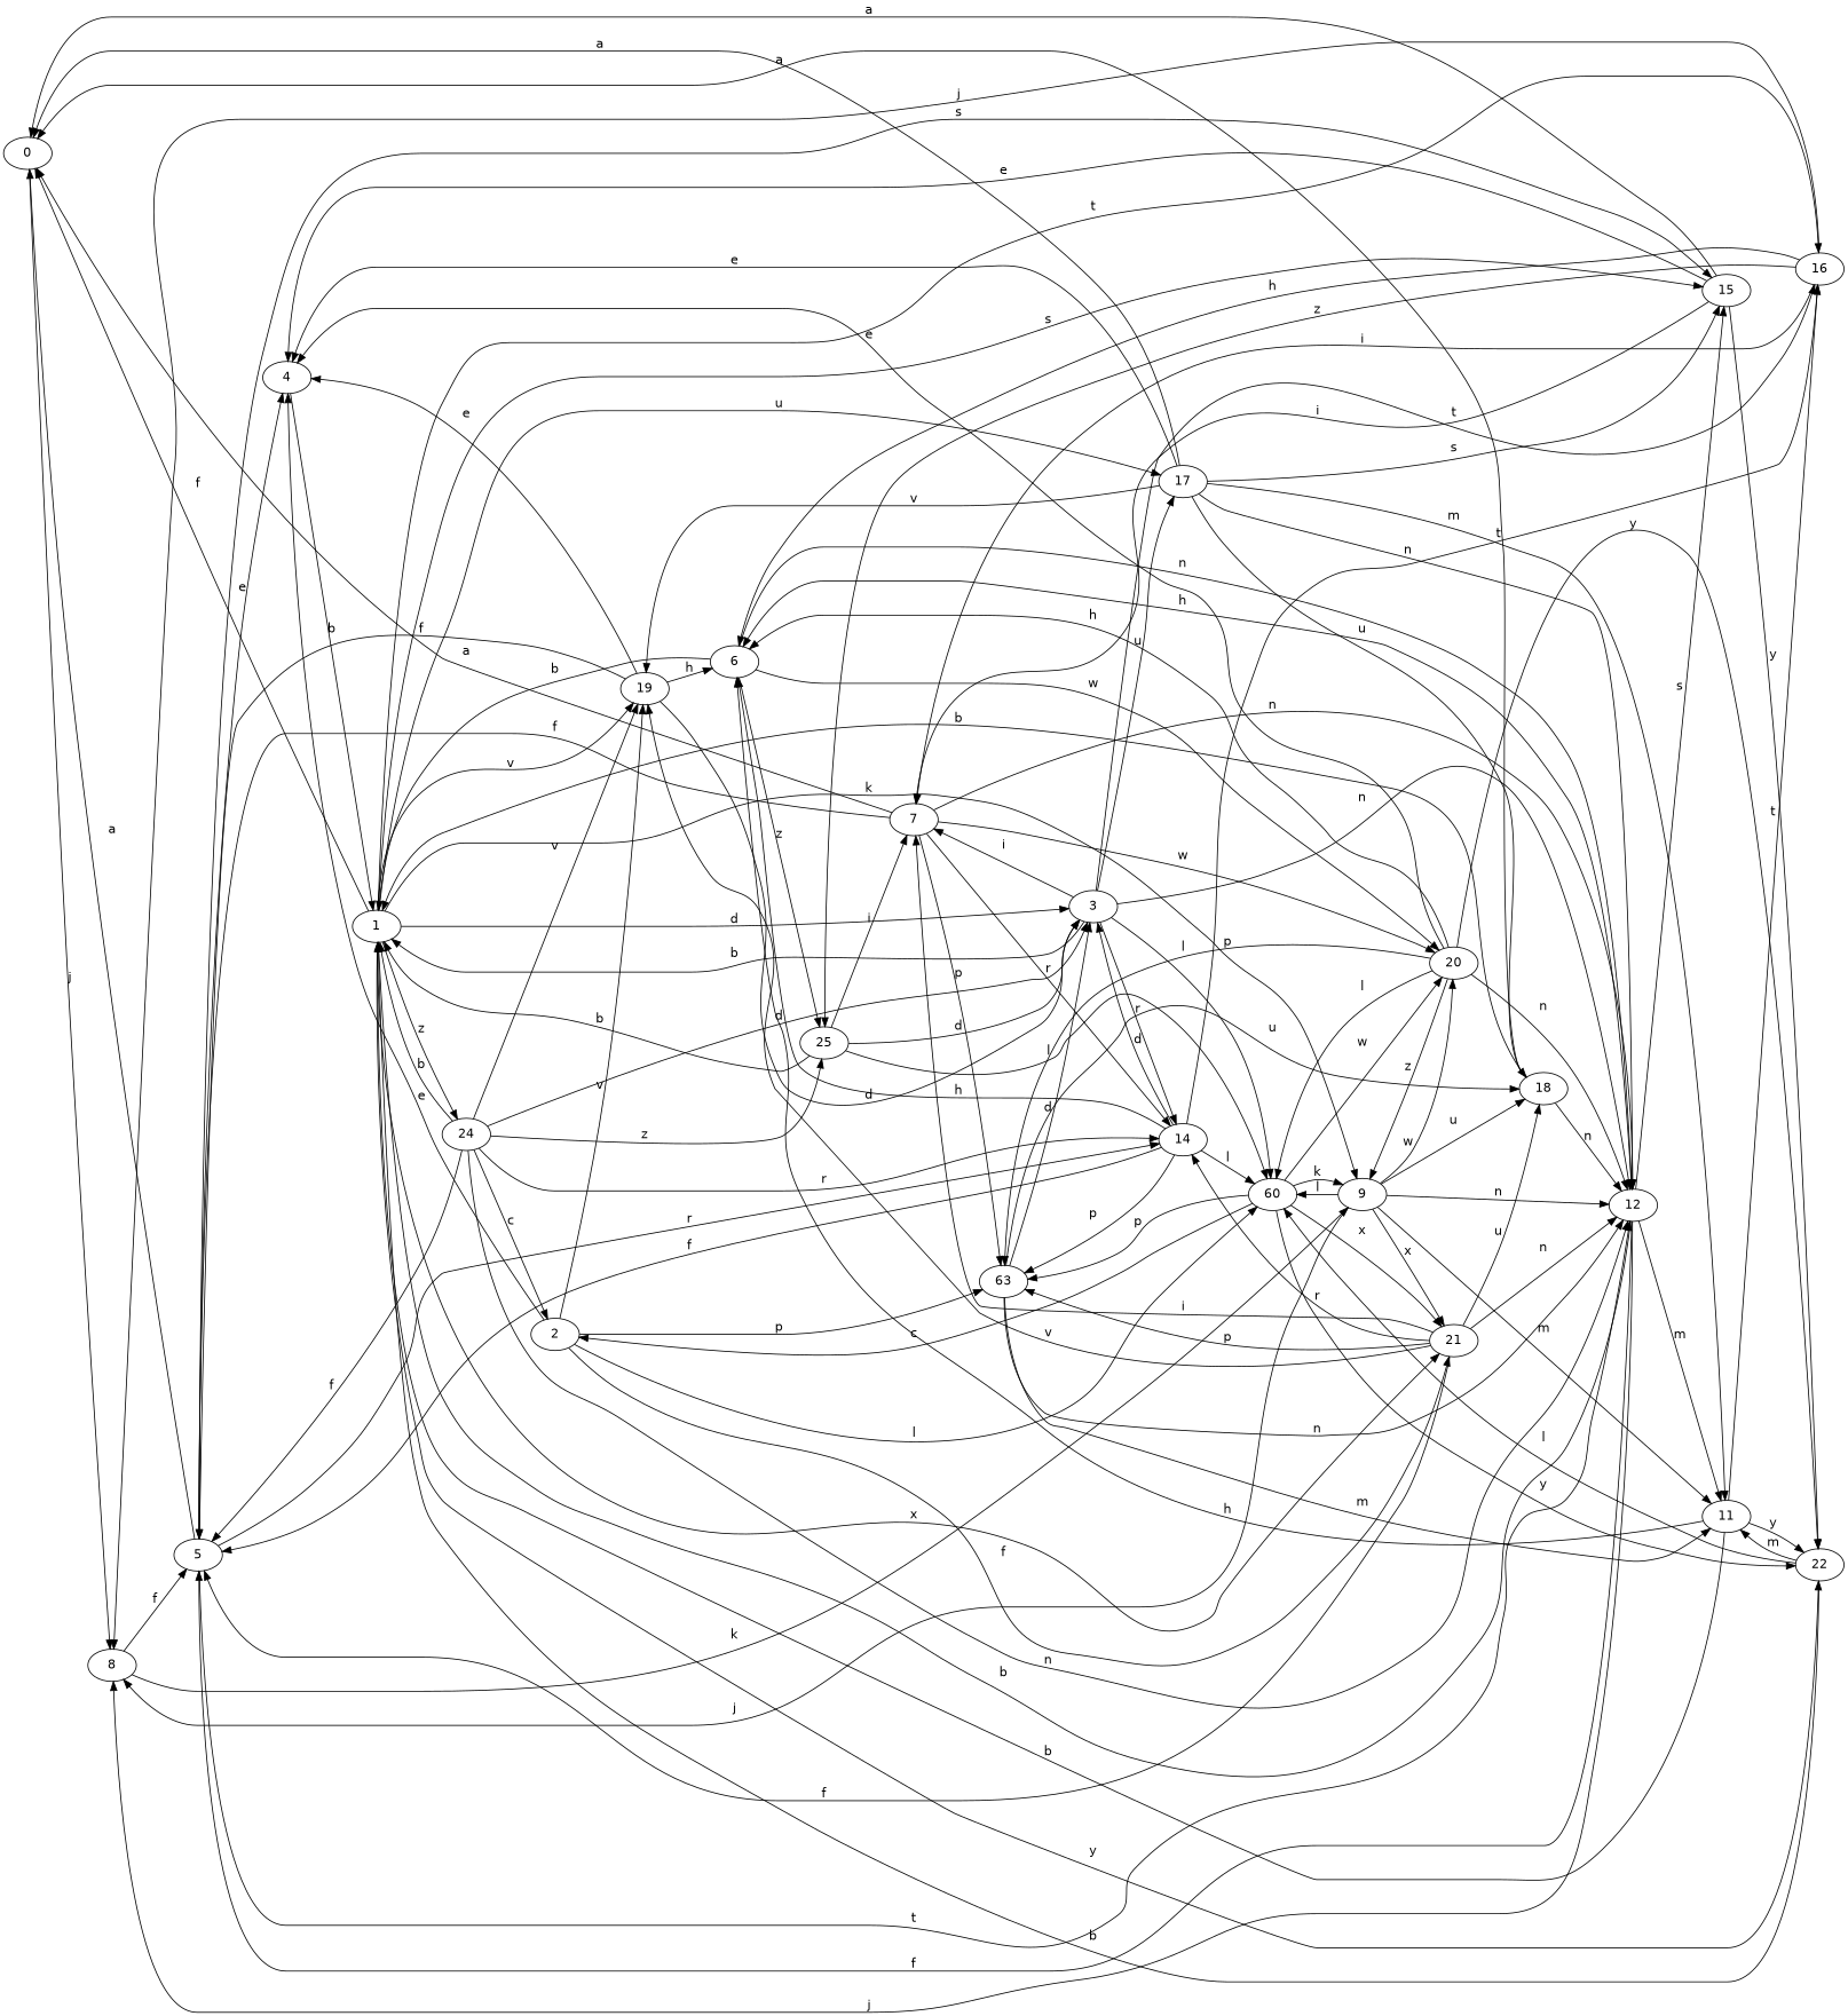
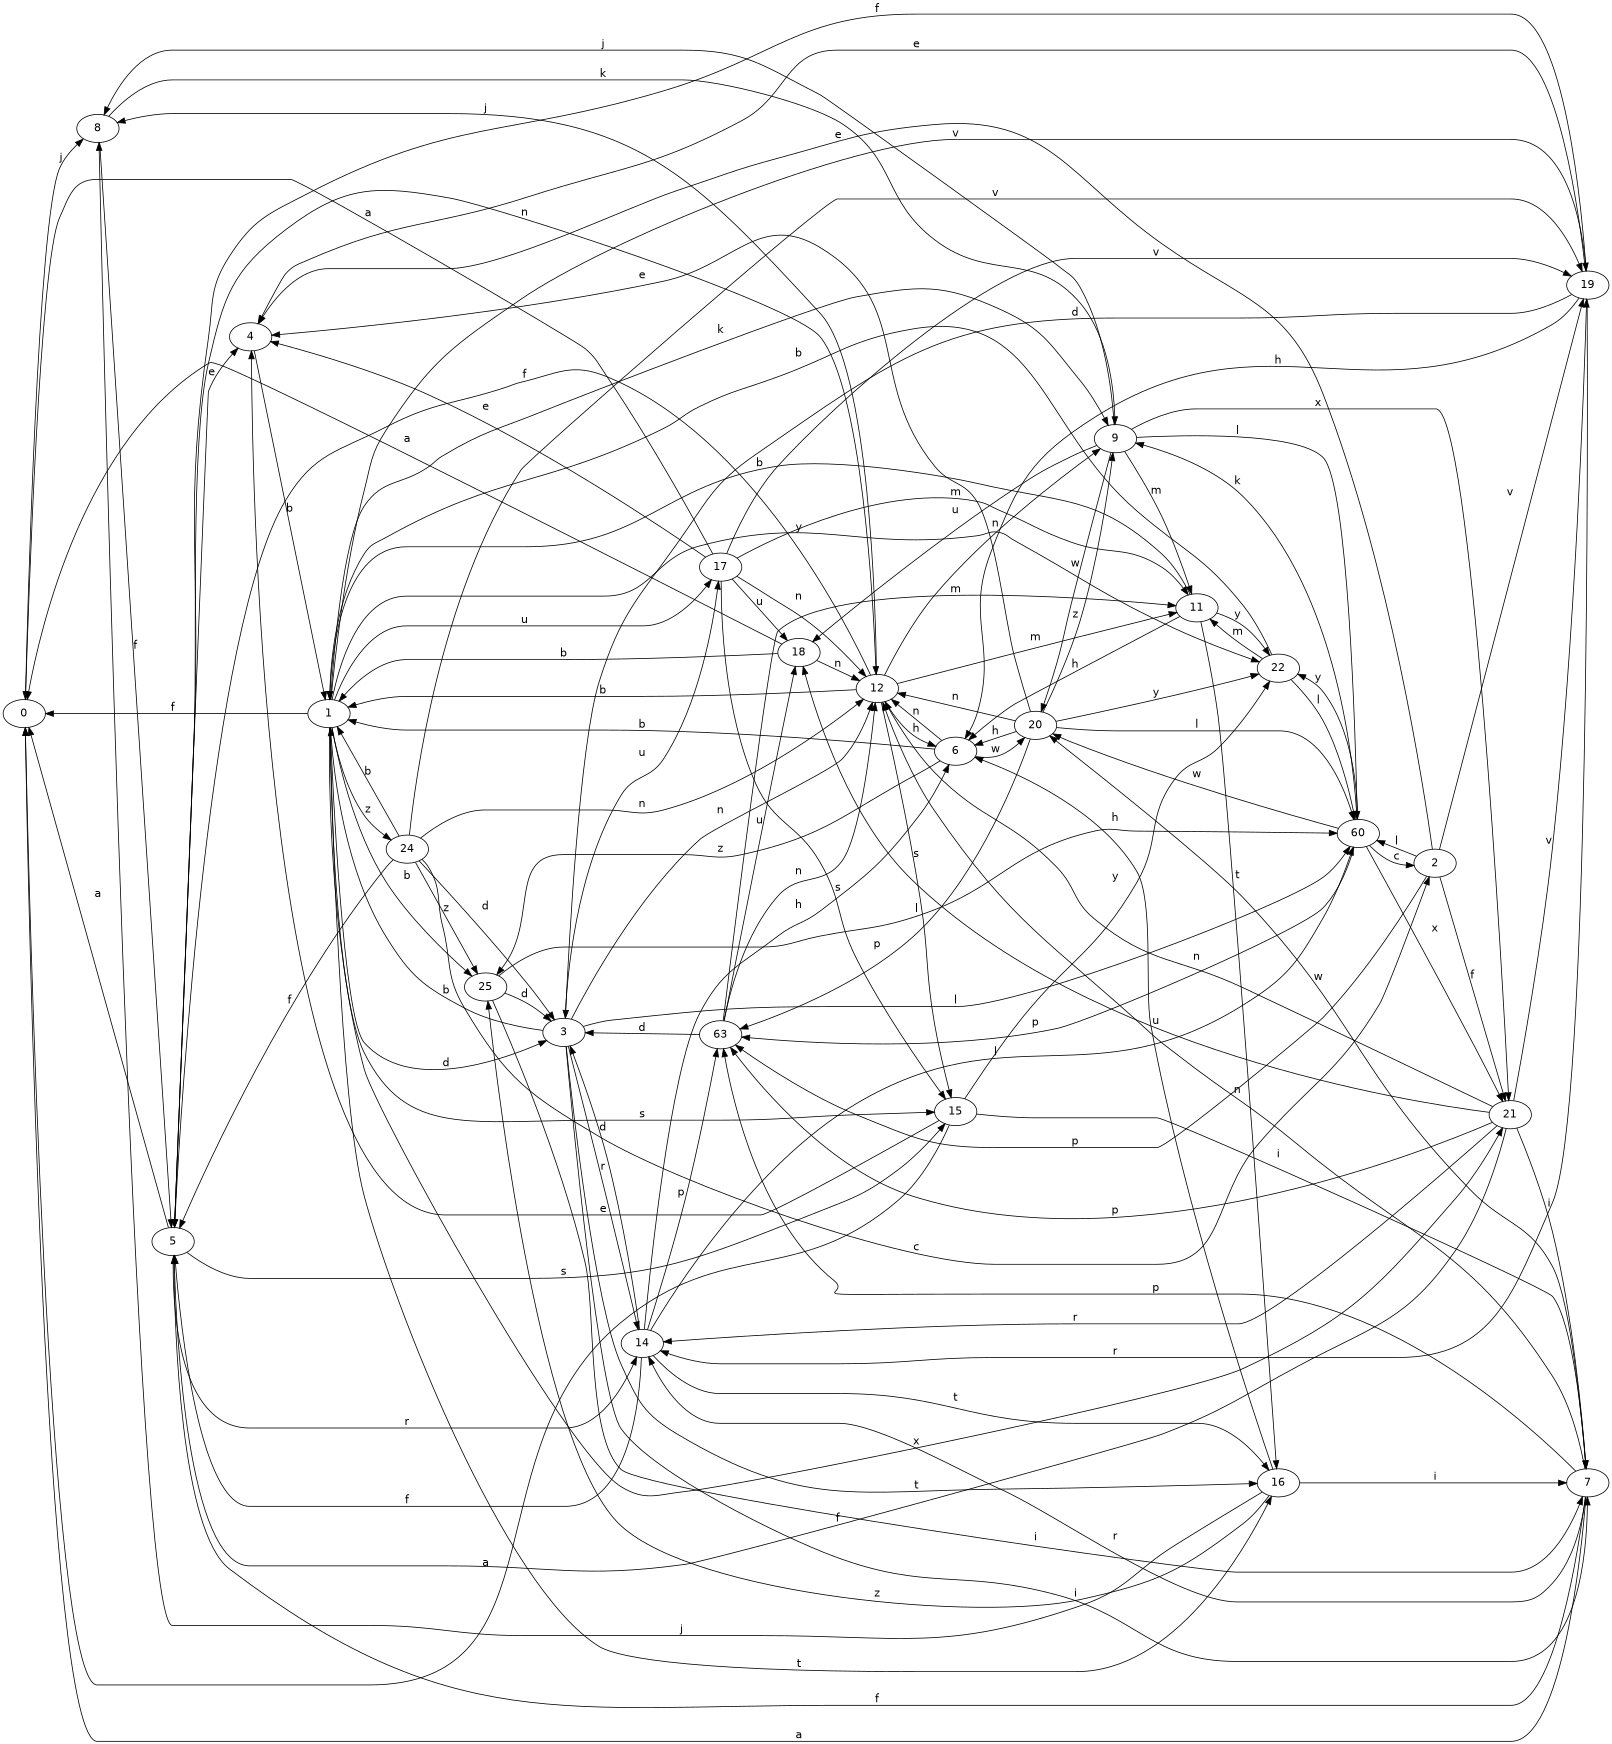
  strict digraph {
    fontname="DejaVu Sans"
    rankdir=LR
    node [fontname="DejaVu Sans"]
    edge [fontname="DejaVu Sans"]
    0
    8
    5
    9
    1
    3
    15
    16
    17
    19
    21
    22
    24
    n14 [label=60]
    7
    12
    14
    4
    20
    11
    18
    6
    25
    n24 [label=63]
    2
    0 -> 8 [label=j]
    8 -> 5 [label=f]
    8 -> 9 [label=k]
    5 -> 0 [label=a]
    5 -> 15 [label=s]
-   5 -> 12 [label=t]
+   5 -> 12 [label=n]
    5 -> 14 [label=r]
    5 -> 4 [label=e]
    9 -> 8 [label=j]
    9 -> 21 [label=x]
    9 -> n14 [label=l]
-   9 -> 12 [label=n]
+   12 -> 9 [label=n]
    9 -> 20 [label=w]
    9 -> 11 [label=m]
    9 -> 18 [label=u]
    1 -> 0 [label=f]
    1 -> 9 [label=k]
    1 -> 3 [label=d]
    1 -> 15 [label=s]
    1 -> 16 [label=t]
    1 -> 17 [label=u]
    1 -> 19 [label=v]
    1 -> 21 [label=x]
    1 -> 22 [label=y]
    1 -> 24 [label=z]
    3 -> 1 [label=b]
    3 -> 16 [label=t]
    3 -> 17 [label=u]
    3 -> n14 [label=l]
    3 -> 7 [label=i]
    3 -> 12 [label=n]
    3 -> 14 [label=r]
    15 -> 0 [label=a]
    15 -> 22 [label=y]
    15 -> 7 [label=i]
    15 -> 4 [label=e]
    16 -> 8 [label=j]
    16 -> 7 [label=i]
    16 -> 6 [label=h]
    16 -> 25 [label=z]
    17 -> 0 [label=a]
    17 -> 15 [label=s]
    17 -> 19 [label=v]
    17 -> 12 [label=n]
    17 -> 4 [label=e]
    17 -> 11 [label=m]
    17 -> 18 [label=u]
    19 -> 5 [label=f]
    19 -> 3 [label=d]
-   24 -> 14 [label=r]
+   19 -> 14 [label=r]
    19 -> 4 [label=e]
    19 -> 6 [label=h]
    21 -> 5 [label=f]
    21 -> 19 [label=v]
    21 -> 7 [label=i]
    21 -> 12 [label=n]
    21 -> 14 [label=r]
    21 -> 18 [label=u]
    21 -> n24 [label=p]
    22 -> 1 [label=b]
    22 -> n14 [label=l]
    22 -> 11 [label=m]
    24 -> 5 [label=f]
    24 -> 1 [label=b]
    24 -> 3 [label=d]
    24 -> 19 [label=v]
    24 -> 12 [label=n]
    24 -> 25 [label=z]
    24 -> 2 [label=c]
    n14 -> 9 [label=k]
    n14 -> 21 [label=x]
    n14 -> 22 [label=y]
    n14 -> 20 [label=w]
    n14 -> n24 [label=p]
    n14 -> 2 [label=c]
    7 -> 0 [label=a]
    7 -> 5 [label=f]
    7 -> 12 [label=n]
    7 -> 14 [label=r]
    7 -> 20 [label=w]
    7 -> n24 [label=p]
    12 -> 8 [label=j]
    12 -> 5 [label=f]
    12 -> 1 [label=b]
    12 -> 15 [label=s]
    12 -> 11 [label=m]
    12 -> 6 [label=h]
    14 -> 5 [label=f]
    14 -> 3 [label=d]
    14 -> 16 [label=t]
    14 -> n14 [label=l]
    14 -> 6 [label=h]
    14 -> n24 [label=p]
    4 -> 1 [label=b]
    20 -> 9 [label=z]
    20 -> 22 [label=y]
    20 -> n14 [label=l]
    20 -> 12 [label=n]
    20 -> 4 [label=e]
    20 -> 6 [label=h]
    20 -> n24 [label=p]
    11 -> 1 [label=b]
    11 -> 16 [label=t]
    11 -> 22 [label=y]
    11 -> 6 [label=h]
    18 -> 0 [label=a]
    18 -> 1 [label=b]
    18 -> 12 [label=n]
    6 -> 1 [label=b]
    6 -> 12 [label=n]
    6 -> 20 [label=w]
    6 -> 25 [label=z]
-   25 -> 1 [label=b]
+   1 -> 25 [label=b]
    25 -> 3 [label=d]
    25 -> n14 [label=l]
    25 -> 7 [label=i]
    n24 -> 3 [label=d]
    n24 -> 12 [label=n]
    n24 -> 11 [label=m]
    n24 -> 18 [label=u]
    2 -> 19 [label=v]
    2 -> 21 [label=f]
    2 -> n14 [label=l]
    2 -> 4 [label=e]
    2 -> n24 [label=p]
  }
